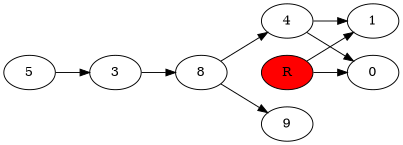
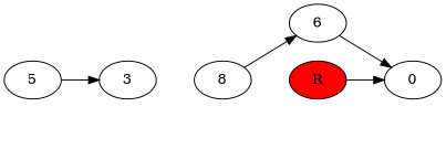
  digraph {
    rankdir=LR
    3
    8
-   4
-   9
-   1
+   4 [label=6]
    n6 [label=0]
    5
    R [fillcolor="#ff0000" style=filled]
-   3 -> 8
    8 -> 4
-   8 -> 9
-   4 -> 1
    4 -> n6
    5 -> 3
-   R -> 1
    R -> n6
  }
